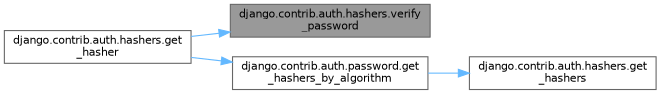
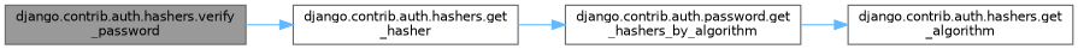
  digraph {
    rankdir=LR
    node [color=grey40 fillcolor=white fontname=Helvetica fontsize=10 shape=box style=filled]
    edge [color=steelblue1 fontname=Helvetica fontsize=10 labelfontname=Helvetica labelfontsize=10 style=solid]
    n1 [color=gray40 fillcolor=grey60 fontcolor=black height=0.2 label="django.contrib.auth.hashers.verify\l_password" width=0.4]
    n2 [height=0.2 label="django.contrib.auth.hashers.get\l_hasher" width=0.4]
    n3 [height=0.2 label="django.contrib.auth.password.get\l_hashers_by_algorithm" width=0.4]
-   n4 [height=0.2 label="django.contrib.auth.hashers.get\l_hashers" width=0.4]
-   n2 -> n1
+   n4 [height=0.2 label="django.contrib.auth.hashers.get\l_algorithm" width=0.4]
+   n1 -> n2
    n2 -> n3
    n3 -> n4
  }
